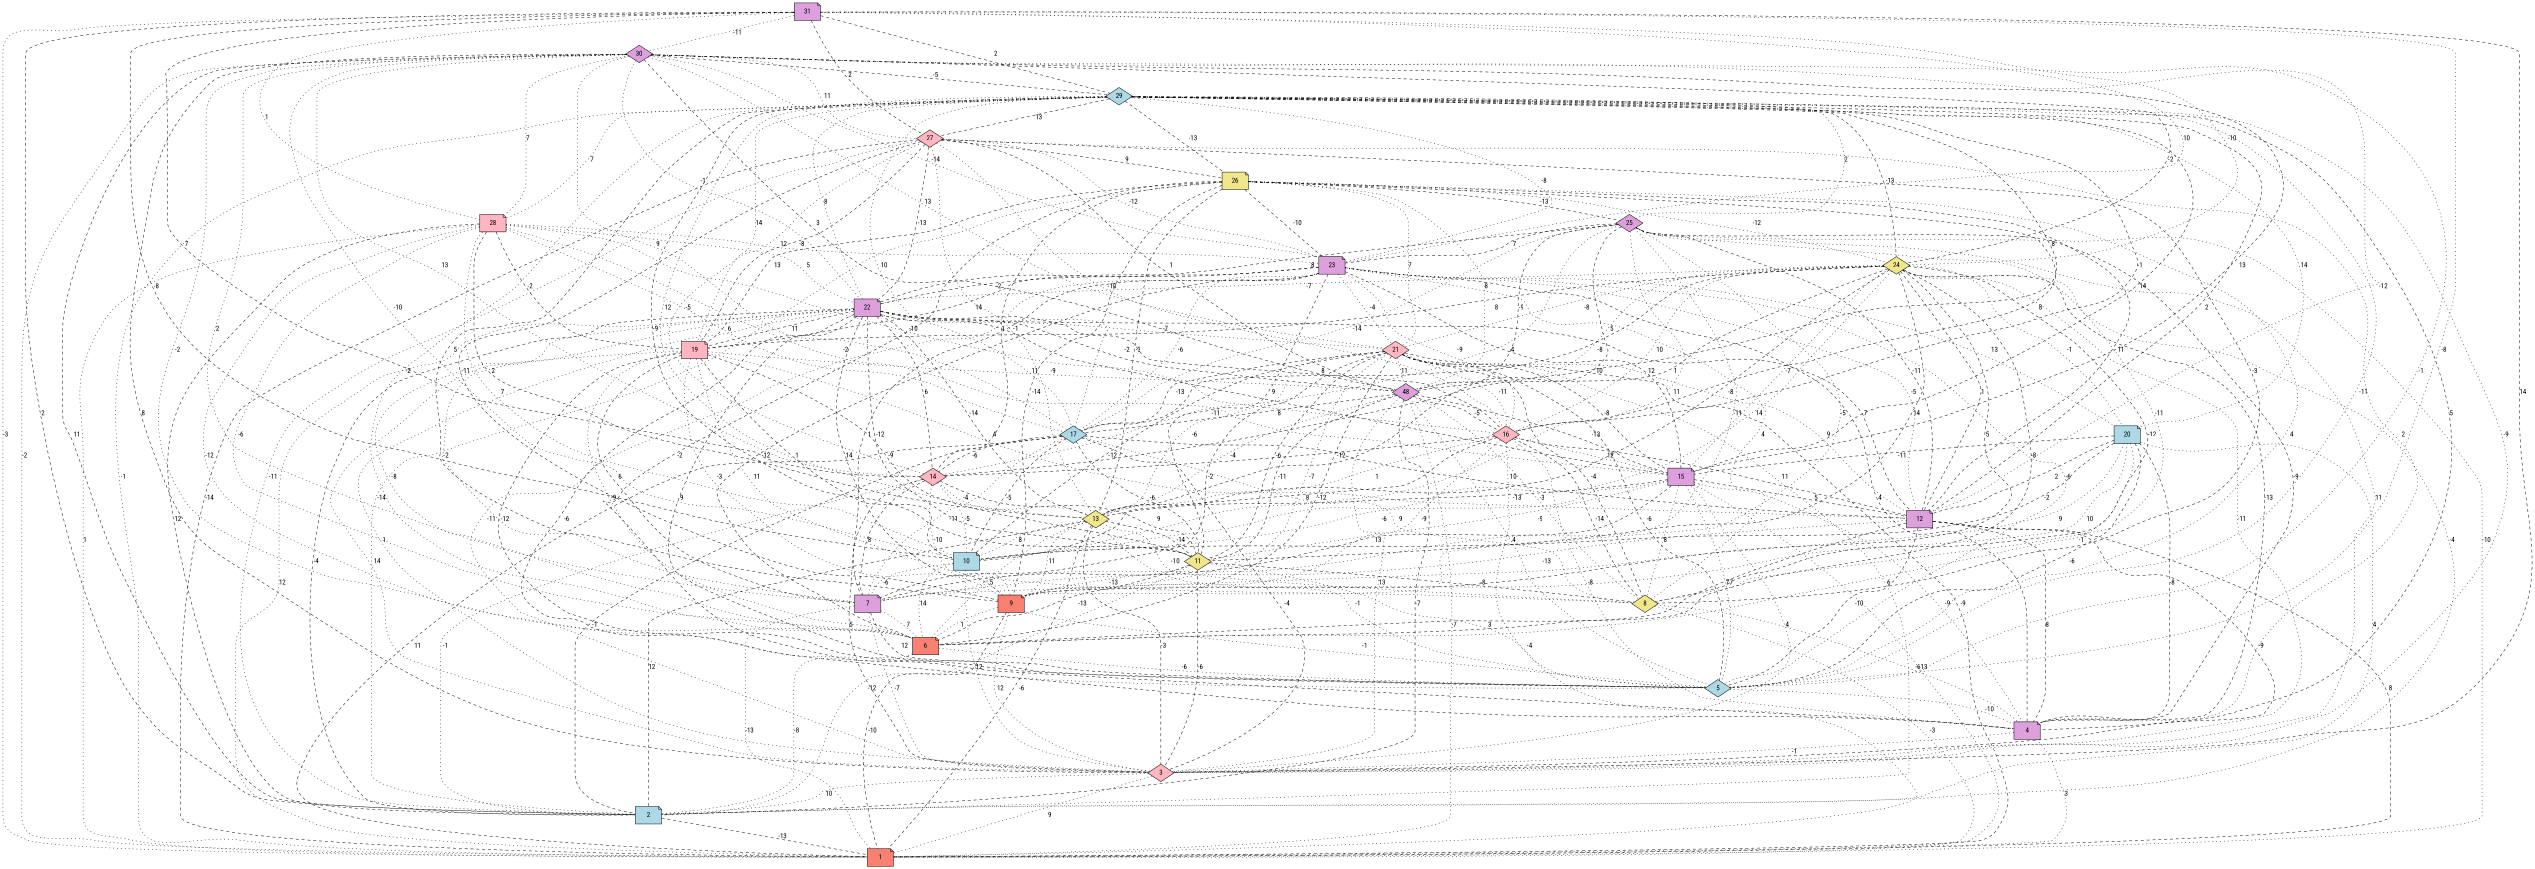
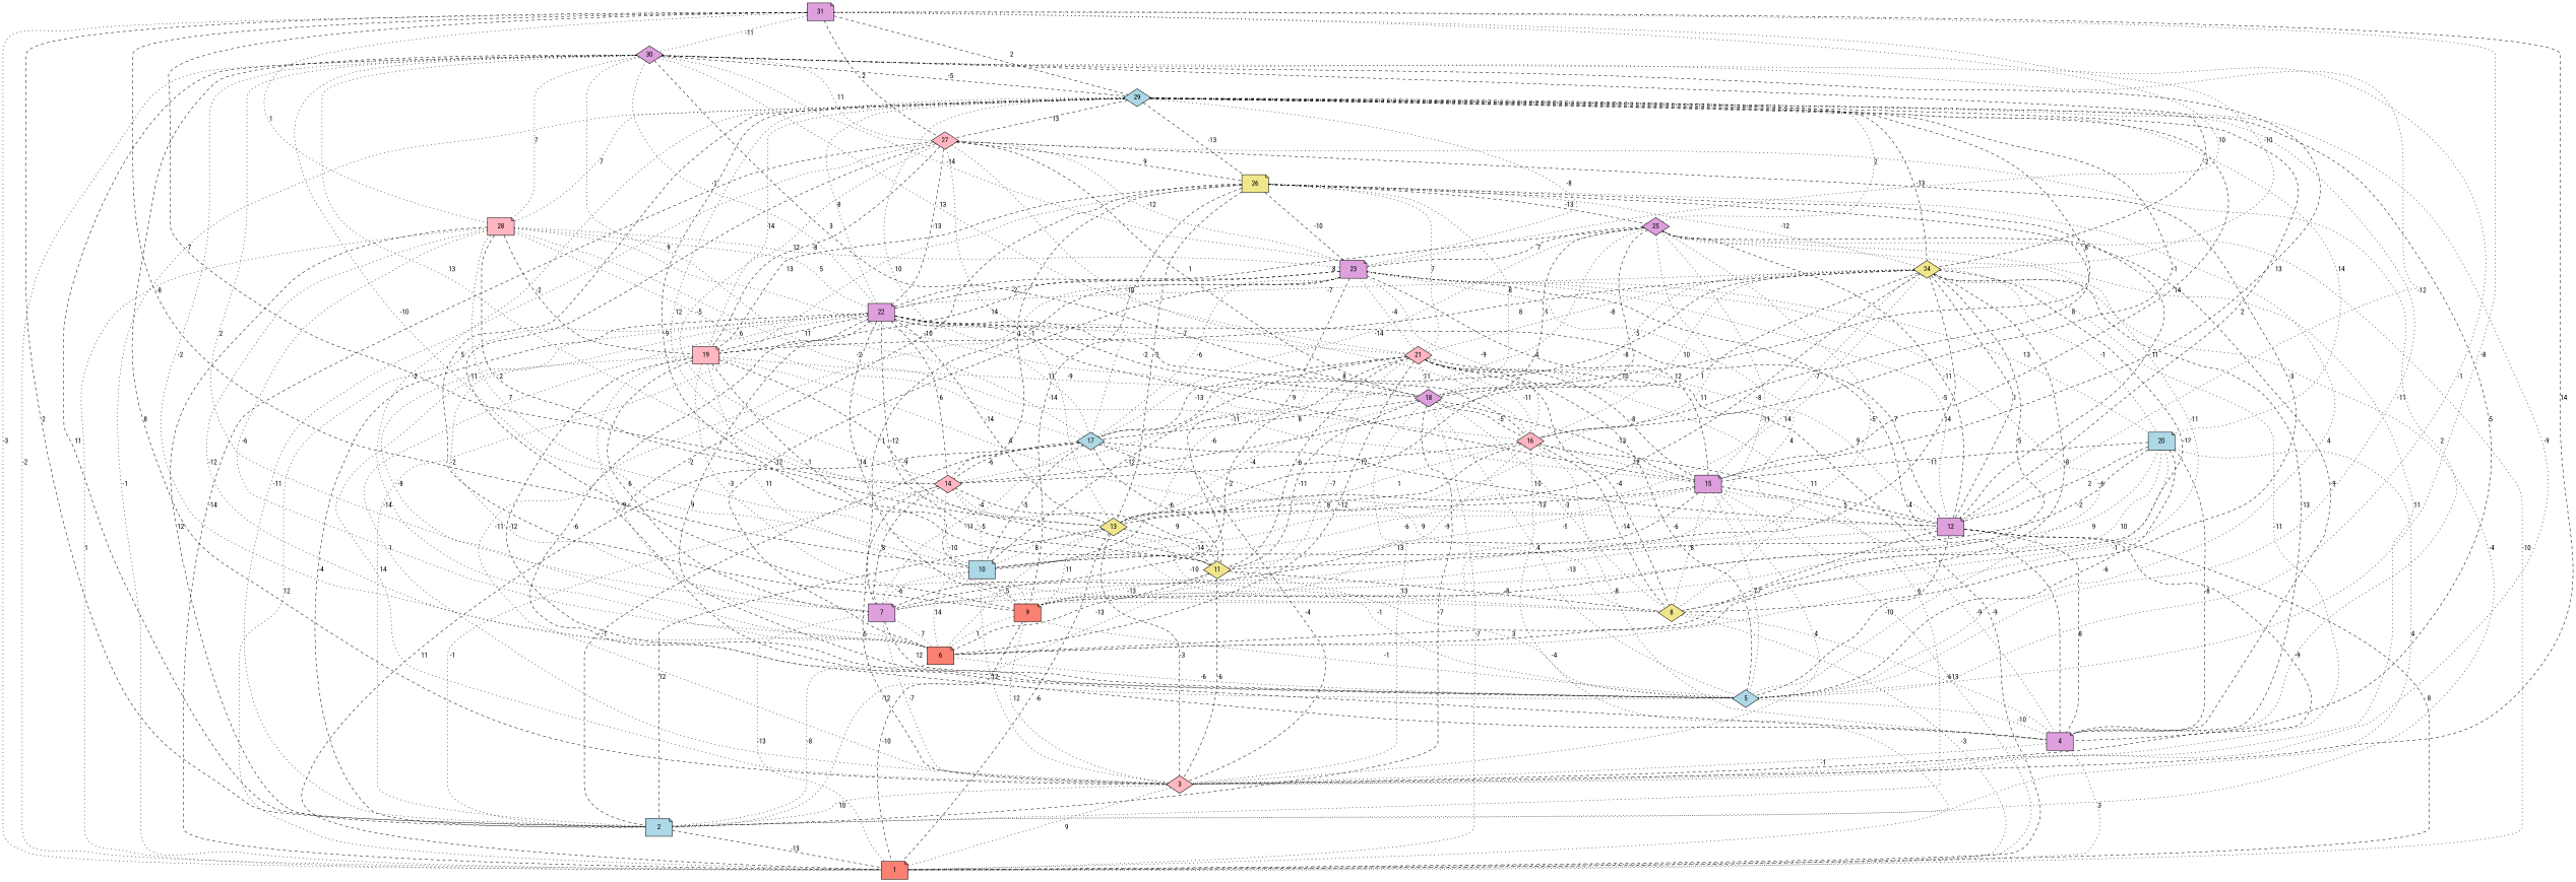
  graph {
    fontname="Roboto Condensed"
    node [fillcolor=plum fontname="Roboto Condensed" shape=note style=filled]
    edge [fontname="Roboto Condensed" style=dotted]
    1 [fillcolor=salmon]
    31
    2 [fillcolor=lightblue]
    3 [fillcolor=lightpink shape=diamond]
    5 [fillcolor=lightblue shape=diamond]
    10 [fillcolor=lightblue]
    14 [fillcolor=lightpink shape=diamond]
    23
    24 [fillcolor=khaki shape=diamond]
    27 [fillcolor=lightpink shape=diamond]
    28 [fillcolor=lightpink]
    29 [fillcolor=lightblue shape=diamond]
    30 [shape=diamond]
    4
    6 [fillcolor=salmon]
    7
    9 [fillcolor=salmon]
    11 [fillcolor=khaki shape=diamond]
    13 [fillcolor=khaki shape=diamond]
    12
    15
    17 [fillcolor=lightblue shape=diamond]
    21 [fillcolor=lightpink shape=diamond]
    22
    16 [fillcolor=lightpink shape=diamond]
    19 [fillcolor=lightpink]
    20 [fillcolor=lightblue]
    8 [fillcolor=khaki shape=diamond]
-   18 [shape=diamond label=48]
+   18 [shape=diamond]
    26 [fillcolor=khaki]
    25 [shape=diamond]
    31 -- 1 [label=-3]
    31 -- 2 [label=2 style=dashed]
    31 -- 3 [label=14 style=dashed]
    31 -- 5 [label=-8]
    31 -- 10 [label=-8 style=dashed]
    31 -- 14 [label=7 style=dashed]
    31 -- 23 [label=10]
    31 -- 24 [label=-10]
    31 -- 27 [label=2 style=dashed]
    31 -- 28 [label=1]
    31 -- 29 [label=2 style=dashed]
    31 -- 30 [label=-11]
    2 -- 1 [label=-13 style=dashed]
    3 -- 1 [label=9]
    3 -- 2 [label=10]
    5 -- 4 [label=-10]
    10 -- 3 [label=12]
    10 -- 6 [label=14]
    10 -- 7 [label=-6]
    14 -- 2 [label=-1]
    14 -- 3 [label=5 style=dashed]
    14 -- 10 [label=-5]
    14 -- 7 [label=8 style=dashed]
    14 -- 9 [label=-10]
    14 -- 11 [label=9 style=dashed]
    14 -- 13 [label=-4]
    23 -- 3 [label=-11]
    23 -- 5 [label=-6]
    23 -- 4 [label=4 style=dashed]
    23 -- 6 [label=-12 style=dashed]
    23 -- 7 [label=1 style=dashed]
    23 -- 11 [label=-11 style=dashed]
    23 -- 12 [label=-5]
    23 -- 15 [label=12 style=dashed]
    23 -- 17 [label=-6]
    23 -- 21 [label=-4]
    23 -- 22 [label=-2 style=dashed]
    23 -- 16 [label=-9]
    23 -- 19 [label=14 style=dashed]
    23 -- 20 [label=13]
    23 -- 8 [label=4]
    24 -- 2 [label=-4]
    24 -- 3 [label=-11]
    24 -- 10 [label=14]
    24 -- 14 [label=1 style=dashed]
    24 -- 4 [label=-13 style=dashed]
    24 -- 6 [label=-8 style=dashed]
    24 -- 9 [label=5 style=dashed]
    24 -- 11 [label=14 style=dashed]
    24 -- 13 [label=-8 style=dashed]
    24 -- 12 [label=1 style=dashed]
    24 -- 15 [label=-7]
    24 -- 17 [label=-8 style=dashed]
    24 -- 21 [label=-8]
    24 -- 22 [label=-7]
    24 -- 16 [label=10]
    24 -- 19 [label=8 style=dashed]
    24 -- 20 [label=-1]
    24 -- 8 [label=-12 style=dashed]
    24 -- 18 [label=5]
    27 -- 1 [label=-14 style=dashed]
    27 -- 2 [label=-11]
    27 -- 14 [label=-5]
    27 -- 23 [label=-12]
    27 -- 4 [label=2]
    27 -- 9 [label=-11 style=dashed]
    27 -- 13 [label=-1]
    27 -- 22 [label=-13 style=dashed]
    27 -- 16 [label=-10]
    27 -- 19 [label=-8 style=dashed]
    27 -- 8 [label=-3 style=dashed]
    27 -- 18 [label=1 style=dashed]
    27 -- 26 [label=9 style=dashed]
    28 -- 1 [label=1]
    28 -- 2 [label=12 style=dashed]
    28 -- 5 [label=-12]
    28 -- 10 [label=7]
    28 -- 23 [label=12]
    28 -- 6 [label=-6]
    28 -- 13 [label=2 style=dashed]
    28 -- 15 [label=-2]
    28 -- 17 [label=6]
    28 -- 22 [label=5]
    28 -- 16 [label=-10]
    28 -- 19 [label=-2 style=dashed]
    29 -- 1 [label=-1]
    29 -- 3 [label=-9]
    29 -- 5 [label=-11]
    29 -- 23 [label=-8]
    29 -- 24 [label=-13 style=dashed]
    29 -- 27 [label=13 style=dashed]
    29 -- 28 [label=7]
    29 -- 4 [label=5 style=dashed]
    29 -- 6 [label=-2]
    29 -- 9 [label=5 style=dashed]
    29 -- 11 [label=-9 style=dashed]
    29 -- 13 [label=12]
    29 -- 12 [label=2 style=dashed]
    29 -- 15 [label=14 style=dashed]
    29 -- 17 [label=10]
    29 -- 22 [label=8]
    29 -- 16 [label=-1 style=dashed]
    29 -- 19 [label=14]
    29 -- 20 [label=14]
    29 -- 18 [label=8 style=dashed]
    29 -- 26 [label=-13 style=dashed]
    29 -- 25 [label=2]
    30 -- 1 [label=-2]
    30 -- 2 [label=11 style=dashed]
    30 -- 3 [label=8 style=dashed]
    30 -- 5 [label=-1]
    30 -- 10 [label=-10]
    30 -- 14 [label=13]
    30 -- 23 [label=-14]
    30 -- 24 [label=-2 style=dashed]
    30 -- 27 [label=11]
    30 -- 28 [label=7]
    30 -- 29 [label=-5 style=dashed]
    30 -- 6 [label=-2]
    30 -- 7 [label=2]
    30 -- 12 [label=-12]
    30 -- 15 [label=13 style=dashed]
    30 -- 17 [label=9]
    30 -- 21 [label=13]
    30 -- 22 [label=-1]
    30 -- 18 [label=3 style=dashed]
    4 -- 1 [label=3]
    4 -- 3 [label=-1]
    6 -- 2 [label=-8]
    6 -- 5 [label=-6]
    7 -- 1 [label=-13]
    7 -- 3 [label=-7]
    7 -- 5 [label=12 style=dashed]
    7 -- 6 [label=7]
    9 -- 1 [label=-10 style=dashed]
    9 -- 3 [label=12]
    9 -- 5 [label=-1]
    9 -- 6 [label=1]
    11 -- 2 [label=-12]
    11 -- 3 [label=-6 style=dashed]
    11 -- 5 [label=3]
    11 -- 6 [label=-13 style=dashed]
    11 -- 9 [label=-13]
    11 -- 8 [label=-8 style=dashed]
    13 -- 1 [label=-6 style=dashed]
    13 -- 2 [label=12 style=dashed]
    13 -- 3 [label=-3 style=dashed]
    13 -- 5 [label=-1]
    13 -- 10 [label=8]
    13 -- 6 [label=5]
    13 -- 9 [label=11]
    13 -- 11 [label=-14 style=dashed]
    13 -- 8 [label=-10]
    12 -- 1 [label=8 style=dashed]
    12 -- 3 [label=-9 style=dashed]
    12 -- 5 [label=-10 style=dashed]
    12 -- 4 [label=8 style=dashed]
    12 -- 6 [label=7 style=dashed]
    12 -- 7 [label=-13]
    15 -- 1 [label=13]
    15 -- 3 [label=4]
    15 -- 5 [label=7]
    15 -- 10 [label=-6]
    15 -- 4 [label=-9]
    15 -- 7 [label=13 style=dashed]
    15 -- 11 [label=-9]
    15 -- 13 [label=-13 style=dashed]
    15 -- 12 [label=5 style=dashed]
    15 -- 8 [label=8]
    17 -- 1 [label=11 style=dashed]
    17 -- 2 [label=-1 style=dashed]
    17 -- 3 [label=-4 style=dashed]
    17 -- 10 [label=-5 style=dashed]
    17 -- 14 [label=-6 style=dashed]
    17 -- 7 [label=-11]
    17 -- 11 [label=-6 style=dashed]
    17 -- 12 [label=10 style=dashed]
    17 -- 8 [label=9]
    21 -- 1 [label=-9 style=dashed]
    21 -- 2 [label=6]
    21 -- 5 [label=-6 style=dashed]
    21 -- 10 [label=-12 style=dashed]
    21 -- 6 [label=-12 style=dashed]
    21 -- 7 [label=-2 style=dashed]
    21 -- 9 [label=-7]
    21 -- 11 [label=-6 style=dashed]
    21 -- 13 [label=-6]
    21 -- 12 [label=9]
    21 -- 15 [label=-8 style=dashed]
    21 -- 17 [label=-13 style=dashed]
    21 -- 16 [label=-11]
    21 -- 8 [label=-4 style=dashed]
    21 -- 18 [label=11]
    22 -- 1 [label=12]
    22 -- 2 [label=-4 style=dashed]
    22 -- 3 [label=1]
    22 -- 5 [label=9 style=dashed]
    22 -- 14 [label=6 style=dashed]
    22 -- 4 [label=-6 style=dashed]
    22 -- 6 [label=-8]
    22 -- 7 [label=-2]
    22 -- 9 [label=14 style=dashed]
    22 -- 11 [label=-12 style=dashed]
    22 -- 13 [label=-14 style=dashed]
    22 -- 12 [label=7 style=dashed]
    22 -- 15 [label=9 style=dashed]
    22 -- 17 [label=11]
    22 -- 21 [label=-7]
    22 -- 16 [label=8 style=dashed]
    22 -- 19 [label=11 style=dashed]
    22 -- 18 [label=-2 style=dashed]
    16 -- 1 [label=-4]
    16 -- 10 [label=8 style=dashed]
    16 -- 14 [label=-12 style=dashed]
    16 -- 4 [label=-8]
    16 -- 9 [label=-9]
    16 -- 13 [label=1]
    16 -- 12 [label=11 style=dashed]
    16 -- 15 [label=12]
    16 -- 8 [label=-14 style=dashed]
    19 -- 3 [label=14]
    19 -- 5 [label=-12 style=dashed]
    19 -- 10 [label=1 style=dashed]
    19 -- 6 [label=-9]
    19 -- 7 [label=6 style=dashed]
    19 -- 9 [label=-3]
    19 -- 11 [label=-9 style=dashed]
    19 -- 12 [label=4]
    19 -- 8 [label=11]
    19 -- 18 [label=-9]
    20 -- 2 [label=4]
    20 -- 5 [label=-6 style=dashed]
    20 -- 10 [label=-2 style=dashed]
    20 -- 4 [label=-8 style=dashed]
    20 -- 6 [label=-1]
    20 -- 7 [label=9]
    20 -- 9 [label=10]
    20 -- 12 [label=2 style=dashed]
    20 -- 15 [label=-11 style=dashed]
    8 -- 1 [label=-3]
    8 -- 4 [label=-6]
    18 -- 1 [label=-7]
    18 -- 2 [label=-7 style=dashed]
    18 -- 3 [label=13]
    18 -- 5 [label=4]
    18 -- 11 [label=-11 style=dashed]
    18 -- 13 [label=-4]
    18 -- 15 [label=-13 style=dashed]
    18 -- 17 [label=8 style=dashed]
    18 -- 16 [label=-5 style=dashed]
    18 -- 8 [label=-3]
    26 -- 2 [label=-14]
    26 -- 5 [label=4]
    26 -- 14 [label=1 style=dashed]
    26 -- 23 [label=-10 style=dashed]
    26 -- 24 [label=-12]
    26 -- 4 [label=-2 style=dashed]
    26 -- 9 [label=-14 style=dashed]
    26 -- 13 [label=-3 style=dashed]
    26 -- 12 [label=11 style=dashed]
    26 -- 21 [label=7]
    26 -- 16 [label=8 style=dashed]
    26 -- 19 [label=13 style=dashed]
    26 -- 18 [label=8]
    26 -- 25 [label=-13 style=dashed]
    25 -- 1 [label=-10]
    25 -- 3 [label=11]
    25 -- 10 [label=11]
    25 -- 14 [label=4]
    25 -- 23 [label=7 style=dashed]
    25 -- 4 [label=-9 style=dashed]
    25 -- 7 [label=-11]
    25 -- 9 [label=-5]
    25 -- 13 [label=10 style=dashed]
    25 -- 12 [label=-11 style=dashed]
    25 -- 17 [label=-14]
    25 -- 22 [label=8 style=dashed]
    25 -- 8 [label=-11]
    25 -- 18 [label=-9 style=dashed]
  }
